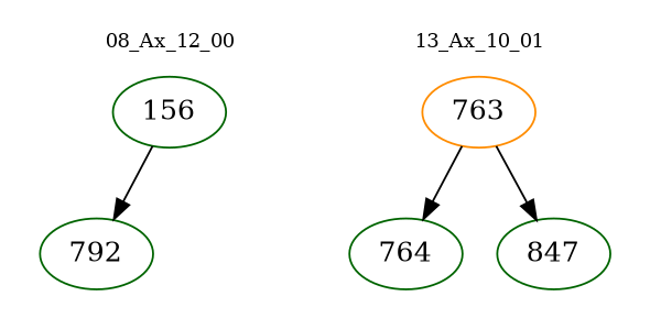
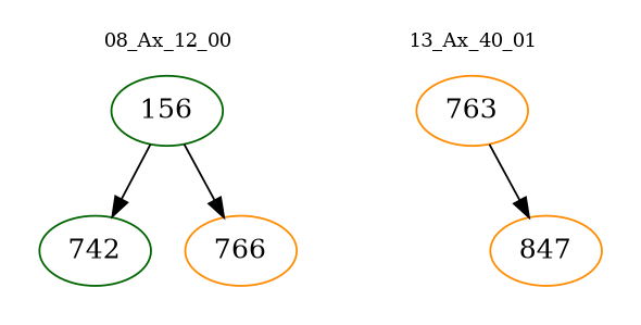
  digraph {
    node [color=darkgreen]
    edge [color=black]
    n1 [label=156]
-   n2 [label=792]
+   n2 [label=742]
+   n3 [color=darkorange label=766]
    n4 [color=darkorange label=763]
-   n5 [label=764]
-   n6 [label=847]
+   n6 [color=darkorange label=847]
    subgraph cluster_1 {
      color=white
      fontsize=10
      label="08_Ax_12_00"
      n1
      n2
+     n3
    }
    subgraph cluster_2 {
      color=white
      fontsize=10
-     label="13_Ax_10_01"
+     label="13_Ax_40_01"
      n4
-     n5
      n6
    }
    n1 -> n2
-   n4 -> n5
+   n1 -> n3
    n4 -> n6
  }
